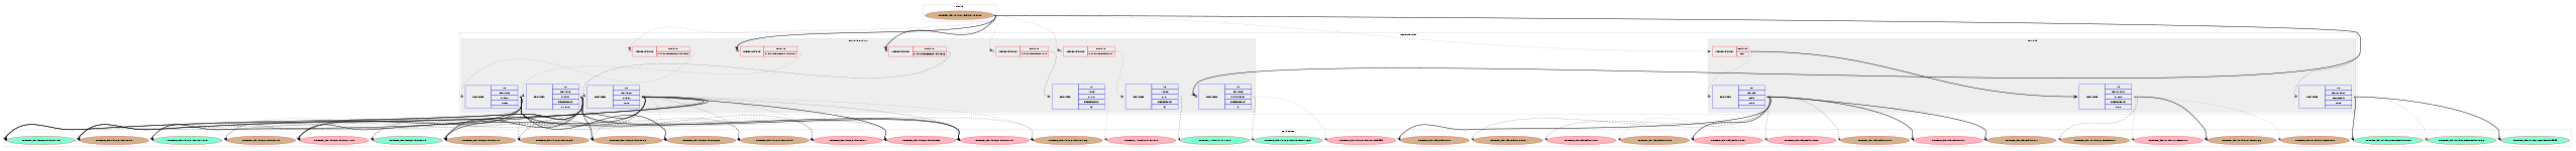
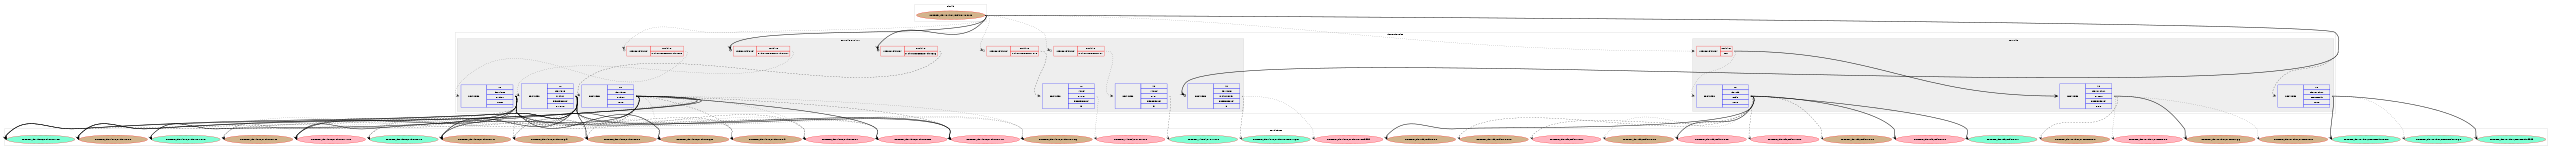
  digraph {
    compound=true
    concentrate=true
    fontname=Helvetica
    fontsize=10
    newrank=true
    rankdir=TB
    ranksep=1.5
    node [color=red fillcolor=tan fontname=Helvetica fontsize=10 style=filled]
    edge [arrowhead=vee headport=w style=dotted tailport=e weight=100]
    n1 [label="portage://dev-python/redis-py-2.10.5" width=4]
    n2 [color=blue label=<<TABLE BORDER="0" CELLBORDER="1" CELLSPACING="0" CELLPADDING="4" WIDTH="220"><TR><TD ROWSPAN="6" CELLPADDING="30">pack_dep</TD></TR><TR><TD WIDTH="110">no</TD></TR><TR><TD>dev-db</TD></TR><TR><TD>redis</TD></TR><TR><TD>none</TD></TR><TR><TD></TD></TR></TABLE>> shape=none fillcolor="" style=""]
    n3 [color=blue label=<<TABLE BORDER="0" CELLBORDER="1" CELLSPACING="0" CELLPADDING="4" WIDTH="220"><TR><TD ROWSPAN="6" CELLPADDING="30">pack_dep</TD></TR><TR><TD WIDTH="110">no</TD></TR><TR><TD>dev-python</TD></TR><TR><TD>pytest</TD></TR><TR><TD>greaterequal</TD></TR><TR><TD>2.5.0</TD></TR></TABLE>> shape=none fillcolor="" style=""]
    n4 [label=<<TABLE BORDER="0" CELLBORDER="1" CELLSPACING="0" CELLPADDING="4"><TR><TD ROWSPAN="3" CELLPADDING="10">use_conditional</TD></TR><TR><TD>positive</TD></TR><TR><TD>test</TD></TR></TABLE>> shape=none fillcolor="" style=""]
    n5 [color=blue label=<<TABLE BORDER="0" CELLBORDER="1" CELLSPACING="0" CELLPADDING="4" WIDTH="220"><TR><TD ROWSPAN="6" CELLPADDING="30">pack_dep</TD></TR><TR><TD WIDTH="110">no</TD></TR><TR><TD>dev-python</TD></TR><TR><TD>setuptools</TD></TR><TR><TD>none</TD></TR><TR><TD></TD></TR></TABLE>> shape=none fillcolor="" style=""]
    n6 [color=blue label=<<TABLE BORDER="0" CELLBORDER="1" CELLSPACING="0" CELLPADDING="4" WIDTH="220"><TR><TD ROWSPAN="6" CELLPADDING="30">pack_dep</TD></TR><TR><TD WIDTH="110">no</TD></TR><TR><TD>virtual</TD></TR><TR><TD>pypy</TD></TR><TR><TD>greaterequal</TD></TR><TR><TD>5</TD></TR></TABLE>> shape=none fillcolor="" style=""]
    n7 [label=<<TABLE BORDER="0" CELLBORDER="1" CELLSPACING="0" CELLPADDING="4"><TR><TD ROWSPAN="3" CELLPADDING="10">use_conditional</TD></TR><TR><TD>positive</TD></TR><TR><TD>python_targets_pypy</TD></TR></TABLE>> shape=none fillcolor="" style=""]
    n8 [color=blue label=<<TABLE BORDER="0" CELLBORDER="1" CELLSPACING="0" CELLPADDING="4" WIDTH="220"><TR><TD ROWSPAN="6" CELLPADDING="30">pack_dep</TD></TR><TR><TD WIDTH="110">no</TD></TR><TR><TD>virtual</TD></TR><TR><TD>pypy3</TD></TR><TR><TD>greaterequal</TD></TR><TR><TD>5</TD></TR></TABLE>> shape=none fillcolor="" style=""]
    n9 [label=<<TABLE BORDER="0" CELLBORDER="1" CELLSPACING="0" CELLPADDING="4"><TR><TD ROWSPAN="3" CELLPADDING="10">use_conditional</TD></TR><TR><TD>positive</TD></TR><TR><TD>python_targets_pypy3</TD></TR></TABLE>> shape=none fillcolor="" style=""]
    n10 [color=blue label=<<TABLE BORDER="0" CELLBORDER="1" CELLSPACING="0" CELLPADDING="4" WIDTH="220"><TR><TD ROWSPAN="6" CELLPADDING="30">pack_dep</TD></TR><TR><TD WIDTH="110">no</TD></TR><TR><TD>dev-lang</TD></TR><TR><TD>python</TD></TR><TR><TD>greaterequal</TD></TR><TR><TD>2.7.5-r2</TD></TR></TABLE>> shape=none fillcolor="" style=""]
    n11 [label=<<TABLE BORDER="0" CELLBORDER="1" CELLSPACING="0" CELLPADDING="4"><TR><TD ROWSPAN="3" CELLPADDING="10">use_conditional</TD></TR><TR><TD>positive</TD></TR><TR><TD>python_targets_python2_7</TD></TR></TABLE>> shape=none fillcolor="" style=""]
    n12 [color=blue label=<<TABLE BORDER="0" CELLBORDER="1" CELLSPACING="0" CELLPADDING="4" WIDTH="220"><TR><TD ROWSPAN="6" CELLPADDING="30">pack_dep</TD></TR><TR><TD WIDTH="110">no</TD></TR><TR><TD>dev-lang</TD></TR><TR><TD>python</TD></TR><TR><TD>none</TD></TR><TR><TD></TD></TR></TABLE>> shape=none fillcolor="" style=""]
    n13 [label=<<TABLE BORDER="0" CELLBORDER="1" CELLSPACING="0" CELLPADDING="4"><TR><TD ROWSPAN="3" CELLPADDING="10">use_conditional</TD></TR><TR><TD>positive</TD></TR><TR><TD>python_targets_python3_5</TD></TR></TABLE>> shape=none fillcolor="" style=""]
    n14 [color=blue label=<<TABLE BORDER="0" CELLBORDER="1" CELLSPACING="0" CELLPADDING="4" WIDTH="220"><TR><TD ROWSPAN="6" CELLPADDING="30">pack_dep</TD></TR><TR><TD WIDTH="110">no</TD></TR><TR><TD>dev-lang</TD></TR><TR><TD>python</TD></TR><TR><TD>none</TD></TR><TR><TD></TD></TR></TABLE>> shape=none fillcolor="" style=""]
    n15 [label=<<TABLE BORDER="0" CELLBORDER="1" CELLSPACING="0" CELLPADDING="4"><TR><TD ROWSPAN="3" CELLPADDING="10">use_conditional</TD></TR><TR><TD>positive</TD></TR><TR><TD>python_targets_python3_6</TD></TR></TABLE>> shape=none fillcolor="" style=""]
    n16 [color=blue label=<<TABLE BORDER="0" CELLBORDER="1" CELLSPACING="0" CELLPADDING="4" WIDTH="220"><TR><TD ROWSPAN="6" CELLPADDING="30">pack_dep</TD></TR><TR><TD WIDTH="110">no</TD></TR><TR><TD>dev-lang</TD></TR><TR><TD>python-exec</TD></TR><TR><TD>greaterequal</TD></TR><TR><TD>2</TD></TR></TABLE>> shape=none fillcolor="" style=""]
    n17 [label="portage://dev-db/redis-4.0.10" width=4]
    n18 [fillcolor=lightpink label="portage://dev-db/redis-4.0.11" width=4]
    n19 [fillcolor=lightpink label="portage://dev-db/redis-4.0.12" width=4]
    n20 [label="portage://dev-db/redis-4.0.13" width=4]
    n21 [fillcolor=lightpink label="portage://dev-db/redis-4.0.14" width=4]
    n22 [label="portage://dev-db/redis-4.0.2-r1" width=4]
    n23 [label="portage://dev-db/redis-5.0.3" width=4]
-   n24 [label="portage://dev-db/redis-5.0.4" width=4]
+   n24 [fillcolor=aquamarine label="portage://dev-db/redis-5.0.4" width=4]
    n25 [fillcolor=lightpink label="portage://dev-db/redis-5.0.5" width=4]
    n26 [label="portage://dev-python/pytest-3.10.1" width=4]
    n27 [label="portage://dev-python/pytest-4.5.0" width=4]
    n28 [label="portage://dev-python/pytest-4.6.6" width=4]
    n29 [fillcolor=lightpink label="portage://dev-python/pytest-5.0.1" width=4]
    n30 [fillcolor=aquamarine label="portage://dev-python/setuptools-40.6.3" width=4]
    n31 [fillcolor=aquamarine label="portage://dev-python/setuptools-41.5.1" width=4]
    n32 [fillcolor=aquamarine label="portage://dev-python/setuptools-9999" width=4]
    n33 [fillcolor=aquamarine label="portage://virtual/pypy-7.2.0" width=4]
    n34 [fillcolor=lightpink label="portage://virtual/pypy3-7.2.0" width=4]
    n35 [fillcolor=aquamarine label="portage://dev-lang/python-2.7.15" width=4]
    n36 [label="portage://dev-lang/python-2.7.36" width=4]
    n37 [fillcolor=lightpink label="portage://dev-lang/python-2.7.17" width=4]
    n38 [fillcolor=lightpink label="portage://dev-lang/python-3.5.5" width=4]
    n39 [fillcolor=lightpink label="portage://dev-lang/python-3.5.7" width=4]
    n40 [label="portage://dev-lang/python-3.5.9" width=4]
    n41 [label="portage://dev-lang/python-3.6.5" width=4]
    n42 [label="portage://dev-lang/python-3.2.8" width=4]
    n43 [label="portage://dev-lang/python-3.6.9" width=4]
    n44 [label="portage://dev-lang/python-3.7.2" width=4]
    n45 [fillcolor=aquamarine label="portage://dev-lang/python-3.7.3" width=4]
    n46 [fillcolor=lightpink label="portage://dev-lang/python-3.7.4-r1" width=4]
    n47 [label="portage://dev-lang/python-3.7.5" width=4]
    n48 [fillcolor=aquamarine label="portage://dev-lang/python-3.7.5-r1" width=4]
    n49 [label="portage://dev-lang/python-3.8.0" width=4]
    n50 [fillcolor=aquamarine label="portage://dev-lang/python-exec-2.4.6-r1" width=4]
    n51 [fillcolor=lightpink label="portage://dev-lang/python-exec-9999" width=4]
    subgraph cluster_1 {
      color=gray
      label=<<i>ebuild</i>>
      rank=same
      n1
    }
    subgraph cluster_2 {
      color=gray
      label=<<i>dependencies</i>>
      subgraph cluster_3 {
        color=gray
        fillcolor="#eeeeee"
        label=<<i>compile</i>>
        style=filled
        subgraph sub_4 {
          color=gray
          fillcolor="#eeeeee"
          label=<<i>compile</i>>
          style=filled
          n4
          subgraph sub_5 {
            color=gray
            fillcolor="#eeeeee"
            label=<<i>compile</i>>
            style=filled
            n2
          }
          subgraph sub_6 {
            color=gray
            fillcolor="#eeeeee"
            label=<<i>compile</i>>
            style=filled
            n3
          }
        }
        subgraph sub_7 {
          color=gray
          fillcolor="#eeeeee"
          label=<<i>compile</i>>
          style=filled
          n5
        }
      }
      subgraph cluster_8 {
        color=gray
        fillcolor="#eeeeee"
        label=<<i>compile and run</i>>
        style=filled
        subgraph sub_9 {
          color=gray
          fillcolor="#eeeeee"
          label=<<i>compile and run</i>>
          style=filled
          n7
          subgraph sub_10 {
            color=gray
            fillcolor="#eeeeee"
            label=<<i>compile and run</i>>
            style=filled
            n6
          }
        }
        subgraph sub_11 {
          color=gray
          fillcolor="#eeeeee"
          label=<<i>compile and run</i>>
          style=filled
          n9
          subgraph sub_12 {
            color=gray
            fillcolor="#eeeeee"
            label=<<i>compile and run</i>>
            style=filled
            n8
          }
        }
        subgraph sub_13 {
          color=gray
          fillcolor="#eeeeee"
          label=<<i>compile and run</i>>
          style=filled
          n11
          subgraph sub_14 {
            color=gray
            fillcolor="#eeeeee"
            label=<<i>compile and run</i>>
            style=filled
            n10
          }
        }
        subgraph sub_15 {
          color=gray
          fillcolor="#eeeeee"
          label=<<i>compile and run</i>>
          style=filled
          n13
          subgraph sub_16 {
            color=gray
            fillcolor="#eeeeee"
            label=<<i>compile and run</i>>
            style=filled
            n12
          }
        }
        subgraph sub_17 {
          color=gray
          fillcolor="#eeeeee"
          label=<<i>compile and run</i>>
          style=filled
          n15
          subgraph sub_18 {
            color=gray
            fillcolor="#eeeeee"
            label=<<i>compile and run</i>>
            style=filled
            n14
          }
        }
        subgraph sub_19 {
          color=gray
          fillcolor="#eeeeee"
          label=<<i>compile and run</i>>
          style=filled
          n16
        }
      }
      subgraph cluster_20 {
        color=gray
        fillcolor="#eeeeee"
        label=<<i>run</i>>
        style=filled
      }
    }
    subgraph cluster_21 {
      color=gray
      label=<<i>candidates</i>>
      rank=same
      subgraph sub_22 {
        color=black
        label=<<i>candidates</i>>
        nodesep=1
        rank=same
        n17
        n18
        n19
        n20
        n21
        n22
        n23
        n24
        n25
      }
      subgraph sub_23 {
        color=black
        label=<<i>candidates</i>>
        nodesep=1
        rank=same
        n26
        n27
        n28
        n29
      }
      subgraph sub_24 {
        color=black
        label=<<i>candidates</i>>
        nodesep=1
        rank=same
        n30
        n31
        n32
      }
      subgraph sub_25 {
        color=black
        label=<<i>candidates</i>>
        nodesep=1
        rank=same
        n33
      }
      subgraph sub_26 {
        color=black
        label=<<i>candidates</i>>
        nodesep=1
        rank=same
        n34
      }
      subgraph sub_27 {
        color=black
        label=<<i>candidates</i>>
        nodesep=1
        rank=same
        n35
        n36
        n37
        n38
        n39
        n40
        n41
        n42
        n43
        n44
        n45
        n46
        n47
        n48
        n49
      }
      subgraph sub_28 {
        color=black
        label=<<i>candidates</i>>
        nodesep=1
        rank=same
        n35
        n36
        n37
        n38
        n39
        n40
        n41
        n42
        n43
        n44
        n45
        n46
        n47
        n48
        n49
      }
      subgraph sub_29 {
        color=black
        label=<<i>candidates</i>>
        nodesep=1
        rank=same
        n35
        n36
        n37
        n38
        n39
        n40
        n41
        n42
        n43
        n44
        n45
        n46
        n47
        n48
        n49
      }
      subgraph sub_30 {
        color=black
        label=<<i>candidates</i>>
        nodesep=1
        rank=same
        n50
        n51
      }
    }
    n1 -> n4 [weight=20]
    n1 -> n5 [style=dashed weight=20]
    n1 -> n7 [arrowhead=odotvee weight=20]
    n1 -> n9 [arrowhead=odotvee weight=20]
    n1 -> n11 [arrowhead=odotvee style=bold weight=20]
    n1 -> n13 [arrowhead=odotvee weight=20]
    n1 -> n15 [arrowhead=odotvee style=bold weight=20]
    n1 -> n16 [arrowhead=odotvee style=bold weight=20]
    n2 -> n17 [style=dashed]
    n2 -> n18 [style=dashed]
    n2 -> n19 [style=bold]
    n2 -> n20
    n2 -> n21 [style=dashed]
    n2 -> n22 [style=dashed]
    n2 -> n23 [style=bold]
    n2 -> n24 [style=bold]
    n2 -> n25 [style=bold]
    n3 -> n26 [style=dashed]
    n3 -> n27
    n3 -> n28 [style=bold]
    n3 -> n29
    n4 -> n2 [weight=20]
    n4 -> n3 [style=bold weight=20]
    n5 -> n30
    n5 -> n31 [style=bold]
    n5 -> n32 [style=bold]
    n6 -> n33 [style=dashed]
    n7 -> n6 [weight=20]
    n8 -> n34
    n9 -> n8 [style=dashed weight=20]
    n10 -> n35 [style=bold]
    n10 -> n36
    n10 -> n37 [style=bold]
    n10 -> n38
    n10 -> n39
    n10 -> n40
    n10 -> n41
    n10 -> n42 [style=bold]
    n10 -> n43
    n10 -> n44 [style=bold]
    n10 -> n45
    n10 -> n46 [style=dashed]
    n10 -> n47 [style=dashed]
    n10 -> n48 [style=dashed]
    n10 -> n49 [style=bold]
    n11 -> n10 [weight=20]
    n12 -> n35 [style=dashed]
    n12 -> n36
    n12 -> n37 [style=bold]
    n12 -> n38 [style=dashed]
    n12 -> n39 [style=dashed]
    n12 -> n40 [style=dashed]
    n12 -> n41 [style=bold]
    n12 -> n42 [style=dashed]
    n12 -> n43 [style=dashed]
    n12 -> n44 [style=dashed]
    n12 -> n45
    n12 -> n46 [style=bold]
    n12 -> n47
    n12 -> n48 [style=bold]
    n12 -> n49 [style=dashed]
    n13 -> n12 [weight=20]
    n14 -> n35 [style=bold]
    n14 -> n36
    n14 -> n37 [style=dashed]
    n14 -> n38 [style=bold]
    n14 -> n39
    n14 -> n40 [style=dashed]
    n14 -> n41
    n14 -> n42 [style=dashed]
    n14 -> n43 [style=dashed]
    n14 -> n44 [style=bold]
    n14 -> n45 [style=dashed]
    n14 -> n46 [style=bold]
    n14 -> n47
    n14 -> n48
    n14 -> n49 [style=bold]
    n15 -> n14 [style=dashed weight=20]
    n16 -> n50 [style=dashed]
    n16 -> n51
  }
